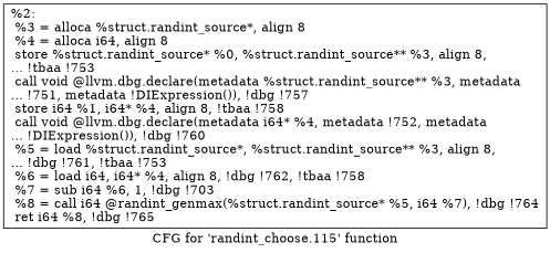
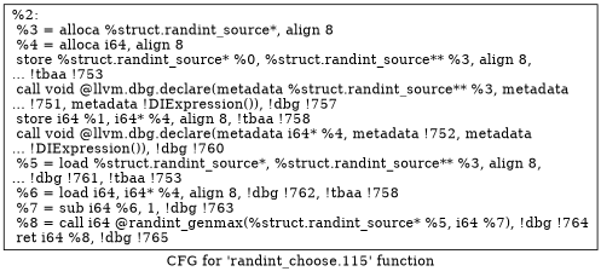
  digraph {
    label="CFG for 'randint_choose.115' function"
-   n1 [label="{%2:\l  %3 = alloca %struct.randint_source*, align 8\l  %4 = alloca i64, align 8\l  store %struct.randint_source* %0, %struct.randint_source** %3, align 8,\l... !tbaa !753\l  call void @llvm.dbg.declare(metadata %struct.randint_source** %3, metadata\l... !751, metadata !DIExpression()), !dbg !757\l  store i64 %1, i64* %4, align 8, !tbaa !758\l  call void @llvm.dbg.declare(metadata i64* %4, metadata !752, metadata\l... !DIExpression()), !dbg !760\l  %5 = load %struct.randint_source*, %struct.randint_source** %3, align 8,\l... !dbg !761, !tbaa !753\l  %6 = load i64, i64* %4, align 8, !dbg !762, !tbaa !758\l  %7 = sub i64 %6, 1, !dbg !703\l  %8 = call i64 @randint_genmax(%struct.randint_source* %5, i64 %7), !dbg !764\l  ret i64 %8, !dbg !765\l}" shape=record]
+   n1 [label="{%2:\l  %3 = alloca %struct.randint_source*, align 8\l  %4 = alloca i64, align 8\l  store %struct.randint_source* %0, %struct.randint_source** %3, align 8,\l... !tbaa !753\l  call void @llvm.dbg.declare(metadata %struct.randint_source** %3, metadata\l... !751, metadata !DIExpression()), !dbg !757\l  store i64 %1, i64* %4, align 8, !tbaa !758\l  call void @llvm.dbg.declare(metadata i64* %4, metadata !752, metadata\l... !DIExpression()), !dbg !760\l  %5 = load %struct.randint_source*, %struct.randint_source** %3, align 8,\l... !dbg !761, !tbaa !753\l  %6 = load i64, i64* %4, align 8, !dbg !762, !tbaa !758\l  %7 = sub i64 %6, 1, !dbg !763\l  %8 = call i64 @randint_genmax(%struct.randint_source* %5, i64 %7), !dbg !764\l  ret i64 %8, !dbg !765\l}" shape=record]
  }
